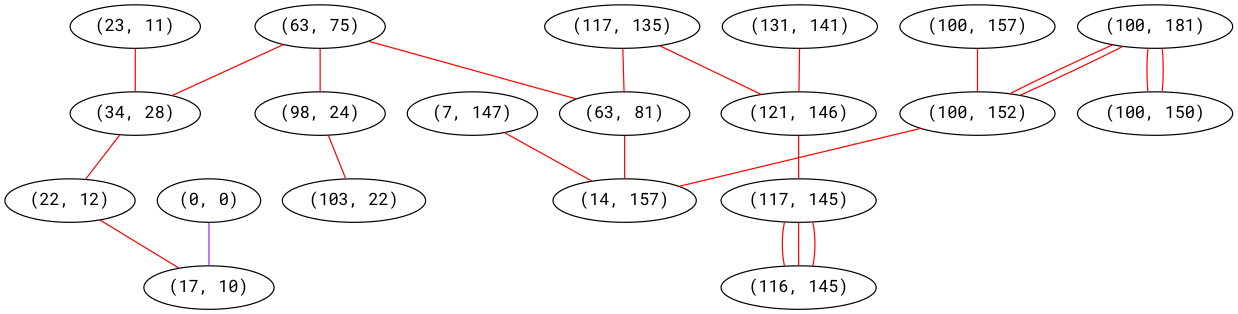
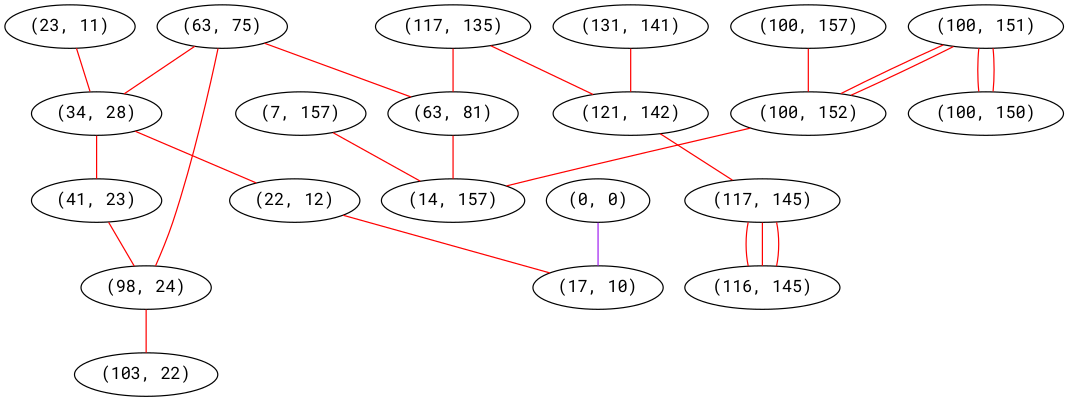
  graph {
    fontname="Roboto Mono"
    node [fontname="Roboto Mono"]
    edge [color=red fontname="Roboto Mono" weight=1]
    "(100, 157)"
    "(100, 152)"
    "(14, 157)"
    "(63, 75)"
    "(34, 28)"
    "(63, 81)"
    "(98, 24)"
+   "(41, 23)"
    "(22, 12)"
    "(103, 22)"
    "(117, 135)"
-   "(121, 142)" [label="(121, 146)"]
+   "(121, 142)"
    "(117, 145)"
    "(17, 10)"
    "(23, 11)"
    "(131, 141)"
    "(0, 0)"
-   "(100, 151)" [label="(100, 181)"]
+   "(100, 151)"
    "(100, 150)"
    "(116, 145)"
-   "(7, 157)" [label="(7, 147)"]
+   "(7, 157)"
    "(100, 157)" -- "(100, 152)"
    "(100, 152)" -- "(14, 157)"
    "(63, 75)" -- "(34, 28)"
    "(63, 75)" -- "(63, 81)"
    "(63, 75)" -- "(98, 24)"
+   "(34, 28)" -- "(41, 23)"
    "(34, 28)" -- "(22, 12)"
    "(63, 81)" -- "(14, 157)"
    "(98, 24)" -- "(103, 22)"
+   "(41, 23)" -- "(98, 24)"
    "(22, 12)" -- "(17, 10)"
    "(117, 135)" -- "(63, 81)"
    "(117, 135)" -- "(121, 142)"
    "(121, 142)" -- "(117, 145)"
    "(117, 145)" -- "(116, 145)"
    "(117, 145)" -- "(116, 145)"
    "(117, 145)" -- "(116, 145)"
    "(23, 11)" -- "(34, 28)"
    "(131, 141)" -- "(121, 142)"
    "(0, 0)" -- "(17, 10)" [color=purple weight=4]
    "(100, 151)" -- "(100, 152)"
    "(100, 151)" -- "(100, 152)"
    "(100, 151)" -- "(100, 150)"
    "(100, 151)" -- "(100, 150)"
    "(7, 157)" -- "(14, 157)"
  }
